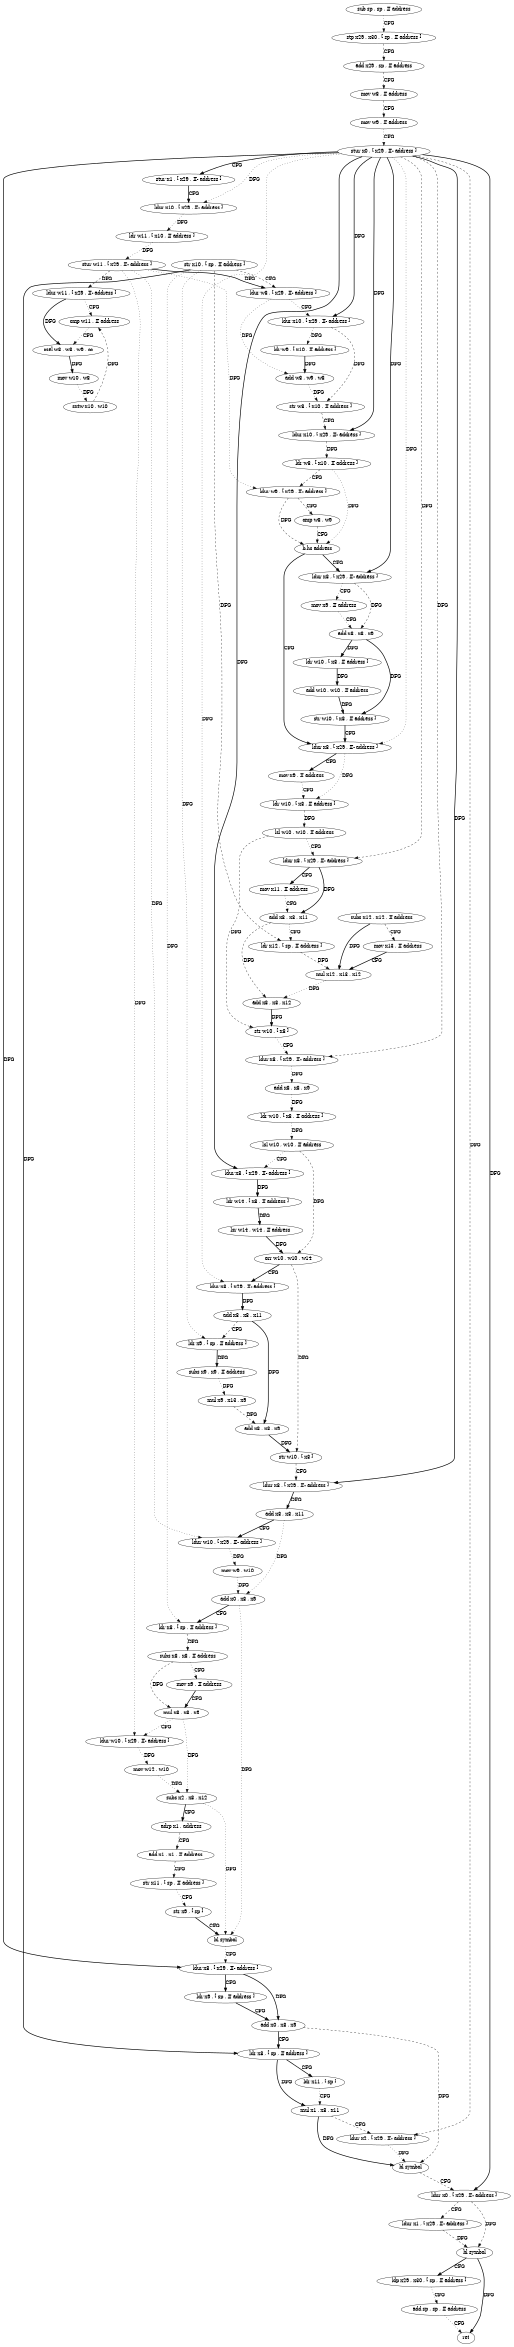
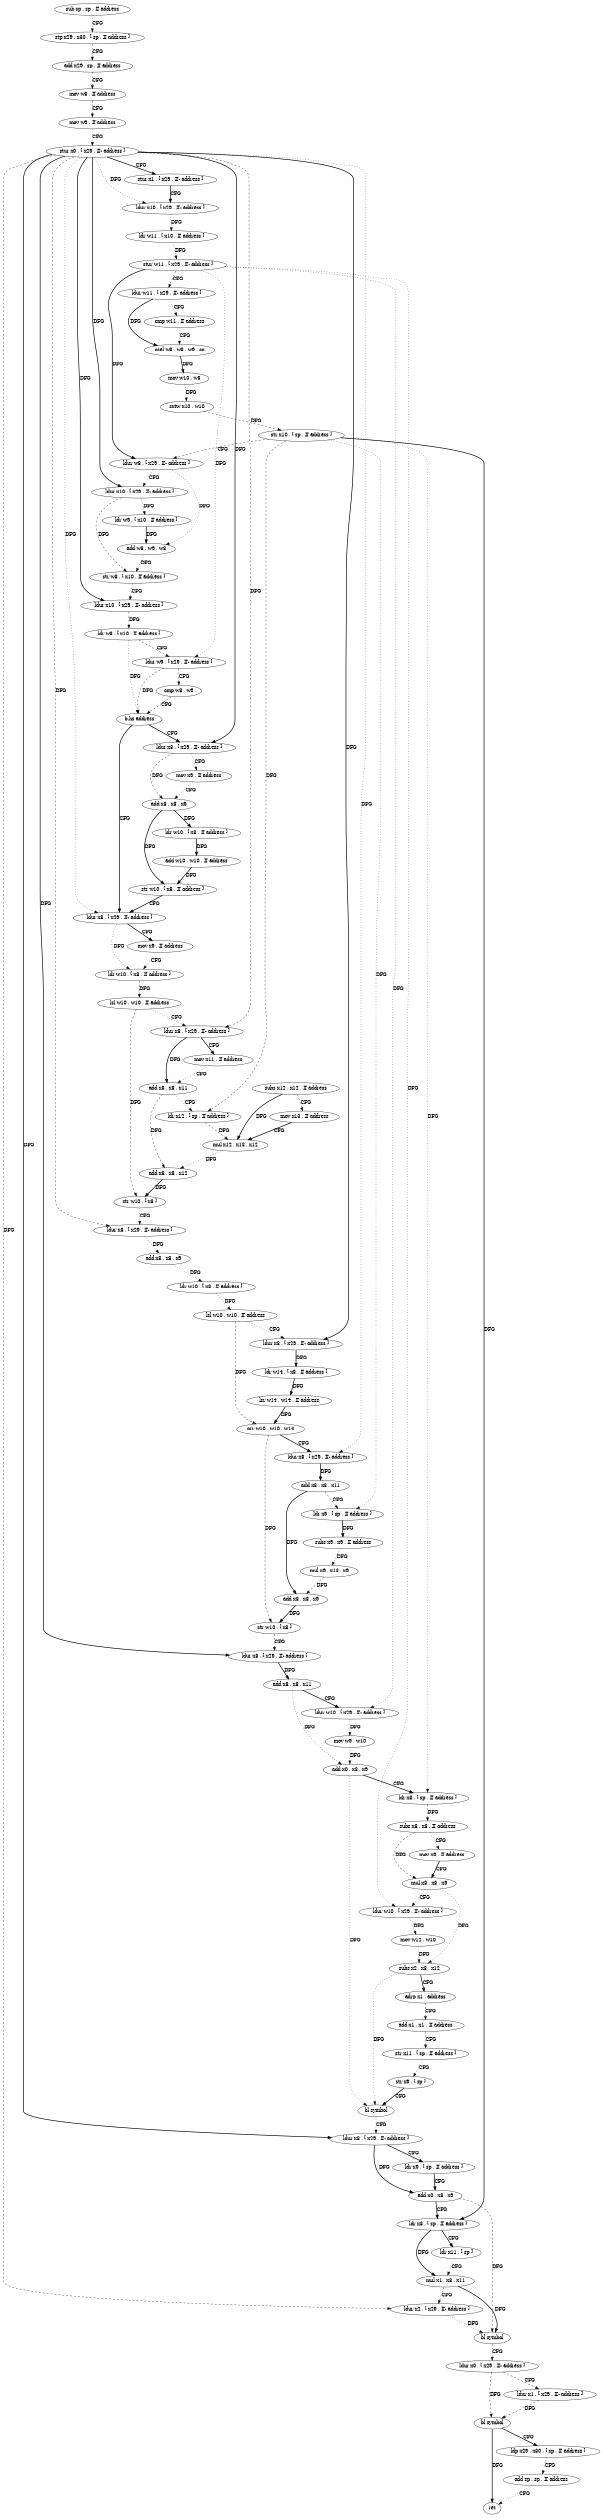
  digraph {
    edge [style=dotted]
    n1 [label="sub sp , sp , # address"]
    n2 [label="stp x29 , x30 , [ sp , # address ]"]
    n3 [label="add x29 , sp , # address"]
    n4 [label="mov w8 , # address"]
    n5 [label="mov w9 , # address"]
    n6 [label="stur x0 , [ x29 , #- address ]"]
    n7 [label="stur x1 , [ x29 , #- address ]"]
    n8 [label="ldur x10 , [ x29 , #- address ]"]
    n9 [label="ldur x10 , [ x29 , #- address ]"]
    n10 [label="ldur x10 , [ x29 , #- address ]"]
    n11 [label="ldur x8 , [ x29 , #- address ]"]
    n12 [label="ldur x8 , [ x29 , #- address ]"]
    n13 [label="ldur x8 , [ x29 , #- address ]"]
    n14 [label="ldur x8 , [ x29 , #- address ]"]
    n15 [label="ldur x8 , [ x29 , #- address ]"]
    n16 [label="ldur x8 , [ x29 , #- address ]"]
    n17 [label="ldur x8 , [ x29 , #- address ]"]
    n18 [label="ldur x8 , [ x29 , #- address ]"]
    n19 [label="ldur x2 , [ x29 , #- address ]"]
    n20 [label="ldur x0 , [ x29 , #- address ]"]
    n21 [label="ldr w11 , [ x10 , # address ]"]
    n22 [label="ldr w9 , [ x10 , # address ]"]
    n23 [label="str w8 , [ x10 , # address ]"]
    n24 [label="ldr w8 , [ x10 , # address ]"]
    n25 [label="mov x9 , # address"]
    n26 [label="ldr w10 , [ x8 , # address ]"]
    n27 [label="mov x9 , # address"]
    n28 [label="add x8 , x8 , x9"]
    n29 [label="mov x11 , # address"]
    n30 [label="add x8 , x8 , x11"]
    n31 [label="add x8 , x8 , x9"]
    n32 [label="ldr w14 , [ x8 , # address ]"]
    n33 [label="add x8 , x8 , x11"]
    n34 [label="add x8 , x8 , x11"]
    n35 [label="ldr x9 , [ sp , # address ]"]
    n36 [label="add x0 , x8 , x9"]
    n37 [label="bl symbol"]
    n38 [label="ldur x1 , [ x29 , #- address ]"]
    n39 [label="bl symbol"]
    n40 [label="stur w11 , [ x29 , #- address ]"]
    n41 [label="ldur w11 , [ x29 , #- address ]"]
    n42 [label="ldur w8 , [ x29 , #- address ]"]
    n43 [label="ldur w9 , [ x29 , #- address ]"]
    n44 [label="ldur w10 , [ x29 , #- address ]"]
    n45 [label="ldur w10 , [ x29 , #- address ]"]
    n46 [label="cmp w11 , # address"]
    n47 [label="csel w8 , w8 , w9 , cc"]
    n48 [label="add w8 , w9 , w8"]
    n49 [label="b.hs address"]
    n50 [label="cmp w8 , w9"]
    n51 [label="mov w9 , w10"]
    n52 [label="mov w12 , w10"]
    n53 [label="mov w10 , w8"]
    n54 [label="sxtw x10 , w10"]
    n55 [label="str x10 , [ sp , # address ]"]
    n56 [label="ldr x12 , [ sp , # address ]"]
    n57 [label="ldr x9 , [ sp , # address ]"]
    n58 [label="ldr x8 , [ sp , # address ]"]
    n59 [label="ldr x8 , [ sp , # address ]"]
    n60 [label="mul x12 , x13 , x12"]
    n61 [label="subs x9 , x9 , # address"]
    n62 [label="subs x8 , x8 , # address"]
    n63 [label="ldr x11 , [ sp ]"]
    n64 [label="mul x1 , x8 , x11"]
    n65 [label="lsl w10 , w10 , # address"]
    n66 [label="ldr w10 , [ x8 , # address ]"]
    n67 [label="str w10 , [ x8 , # address ]"]
    n68 [label="str w10 , [ x8 ]"]
    n69 [label="add x8 , x8 , x12"]
    n70 [label="subs x12 , x12 , # address"]
    n71 [label="mov x13 , # address"]
    n72 [label="ldr w10 , [ x8 , # address ]"]
    n73 [label="lsl w10 , w10 , # address"]
    n74 [label="orr w10 , w10 , w14"]
    n75 [label="str w10 , [ x8 ]"]
    n76 [label="lsr w14 , w14 , # address"]
    n77 [label="add x8 , x8 , x9"]
    n78 [label="mul x9 , x13 , x9"]
    n79 [label="add x0 , x8 , x9"]
    n80 [label="bl symbol"]
    n81 [label="mov x9 , # address"]
    n82 [label="mul x8 , x8 , x9"]
    n83 [label="subs x2 , x8 , x12"]
    n84 [label="adrp x1 , address"]
    n85 [label="add x1 , x1 , # address"]
    n86 [label="str x11 , [ sp , # address ]"]
    n87 [label="str x9 , [ sp ]"]
    n88 [label="ldp x29 , x30 , [ sp , # address ]"]
    n89 [label=ret]
    n90 [label="add sp , sp , # address"]
    n91 [label="add w10 , w10 , # address"]
    n1 -> n2 [label=CFG]
    n2 -> n3 [label=CFG style=dashed]
    n3 -> n4 [label=CFG style=dashed]
    n4 -> n5 [label=CFG style=dashed]
    n5 -> n6 [label=CFG]
    n6 -> n7 [label=CFG style=bold]
    n6 -> n8 [label=DFG]
    n6 -> n9 [label=DFG style=bold]
    n6 -> n10 [label=DFG style=bold]
    n6 -> n11 [label=DFG]
    n6 -> n12 [label=DFG style=bold]
    n6 -> n13 [label=DFG style=dashed]
    n6 -> n14 [label=DFG style=dashed]
    n6 -> n15 [label=DFG style=bold]
    n6 -> n16 [label=DFG]
    n6 -> n17 [label=DFG style=bold]
    n6 -> n18 [label=DFG style=bold]
    n6 -> n19 [label=DFG style=dashed]
-   n6 -> n20 [label=DFG style=bold]
    n7 -> n8 [label=CFG style=bold]
    n8 -> n21 [label=DFG]
    n9 -> n22 [label=DFG]
    n9 -> n23 [label=DFG style=dashed]
    n10 -> n24 [label=DFG style=dashed]
    n11 -> n25 [label=CFG style=bold]
    n11 -> n26 [label=DFG]
    n12 -> n27 [label=CFG]
    n12 -> n28 [label=DFG style=dashed]
    n13 -> n29 [label=CFG style=bold]
    n13 -> n30 [label=DFG style=bold]
    n14 -> n31 [label=DFG]
    n15 -> n32 [label=DFG style=bold]
    n16 -> n33 [label=DFG style=bold]
    n17 -> n34 [label=DFG style=bold]
    n18 -> n35 [label=CFG style=bold]
    n18 -> n36 [label=DFG style=bold]
    n19 -> n37 [label=DFG]
    n20 -> n38 [label=CFG style=dashed]
    n20 -> n39 [label=DFG style=dashed]
    n21 -> n40 [label=DFG]
    n22 -> n48 [label=DFG style=bold]
    n23 -> n10 [label=CFG style=dashed]
    n24 -> n43 [label=CFG style=dashed]
    n24 -> n49 [label=DFG]
    n25 -> n26 [label=CFG]
    n26 -> n65 [label=DFG style=dashed]
    n27 -> n28 [label=CFG]
    n28 -> n66 [label=DFG style=bold]
    n28 -> n67 [label=DFG style=bold]
    n29 -> n30 [label=CFG]
    n30 -> n56 [label=CFG]
    n30 -> n69 [label=DFG style=dashed]
    n31 -> n72 [label=DFG]
    n32 -> n76 [label=DFG style=bold]
    n33 -> n57 [label=CFG style=dashed]
    n33 -> n77 [label=DFG style=bold]
    n34 -> n44 [label=CFG style=bold]
    n34 -> n79 [label=DFG]
    n35 -> n36 [label=CFG style=bold]
    n36 -> n37 [label=DFG style=dashed]
    n36 -> n59 [label=CFG style=bold]
    n37 -> n20 [label=CFG style=dashed]
    n38 -> n39 [label=DFG style=dashed]
    n39 -> n88 [label=CFG style=bold]
    n39 -> n89 [label=DFG style=bold]
-   n40 -> n41 [label=DFG style=dashed]
+   n40 -> n41 [label=CFG style=dashed]
    n40 -> n42 [label=DFG style=bold]
    n40 -> n43 [label=DFG]
    n40 -> n44 [label=DFG]
    n40 -> n45 [label=DFG]
    n41 -> n46 [label=CFG]
    n41 -> n47 [label=DFG style=bold]
    n42 -> n9 [label=CFG]
    n42 -> n48 [label=DFG]
    n43 -> n49 [label=DFG style=dashed]
    n43 -> n50 [label=CFG style=dashed]
    n44 -> n51 [label=DFG]
    n45 -> n52 [label=DFG]
    n46 -> n47 [label=CFG]
    n47 -> n53 [label=DFG style=bold]
    n48 -> n23 [label=DFG]
    n49 -> n11 [label=CFG style=bold]
    n49 -> n12 [label=CFG style=bold]
    n50 -> n49 [label=CFG style=dashed]
    n51 -> n79 [label=DFG]
    n52 -> n83 [label=DFG]
    n53 -> n54 [label=DFG]
-   n54 -> n46 [label=DFG style=dashed]
+   n54 -> n55 [label=DFG style=dashed]
    n55 -> n42 [label=CFG style=dashed]
    n55 -> n56 [label=DFG style=dashed]
    n55 -> n57 [label=DFG]
    n55 -> n58 [label=DFG]
    n55 -> n59 [label=DFG style=bold]
    n56 -> n60 [label=DFG style=dashed]
    n57 -> n61 [label=DFG style=bold]
    n58 -> n62 [label=DFG style=dashed]
    n59 -> n63 [label=CFG style=bold]
    n59 -> n64 [label=DFG style=bold]
    n60 -> n69 [label=DFG]
    n61 -> n78 [label=DFG]
    n62 -> n81 [label=CFG]
    n62 -> n82 [label=DFG style=dashed]
    n63 -> n64 [label=CFG]
    n64 -> n19 [label=CFG style=dashed]
    n64 -> n37 [label=DFG style=bold]
    n65 -> n13 [label=CFG]
    n65 -> n68 [label=DFG style=dashed]
    n66 -> n91 [label=DFG style=bold]
    n67 -> n11 [label=CFG style=bold]
    n68 -> n14 [label=CFG]
    n69 -> n68 [label=DFG style=bold]
    n70 -> n60 [label=DFG style=bold]
    n70 -> n71 [label=CFG style=dashed]
    n71 -> n60 [label=CFG style=bold]
    n72 -> n73 [label=DFG]
    n73 -> n15 [label=CFG]
    n73 -> n74 [label=DFG style=dashed]
    n74 -> n16 [label=CFG style=bold]
    n74 -> n75 [label=DFG style=dashed]
    n75 -> n17 [label=CFG style=dashed]
    n76 -> n74 [label=DFG style=bold]
    n77 -> n75 [label=DFG style=bold]
    n78 -> n77 [label=DFG style=dashed]
    n79 -> n58 [label=CFG style=bold]
    n79 -> n80 [label=DFG]
    n80 -> n18 [label=CFG]
    n81 -> n82 [label=CFG style=bold]
    n82 -> n45 [label=CFG]
    n82 -> n83 [label=DFG]
    n83 -> n80 [label=DFG]
    n83 -> n84 [label=CFG style=bold]
    n84 -> n85 [label=CFG style=dashed]
    n85 -> n86 [label=CFG style=dashed]
    n86 -> n87 [label=CFG]
    n87 -> n80 [label=CFG style=bold]
    n88 -> n90 [label=CFG]
    n90 -> n89 [label=CFG]
    n91 -> n67 [label=DFG style=bold]
  }
